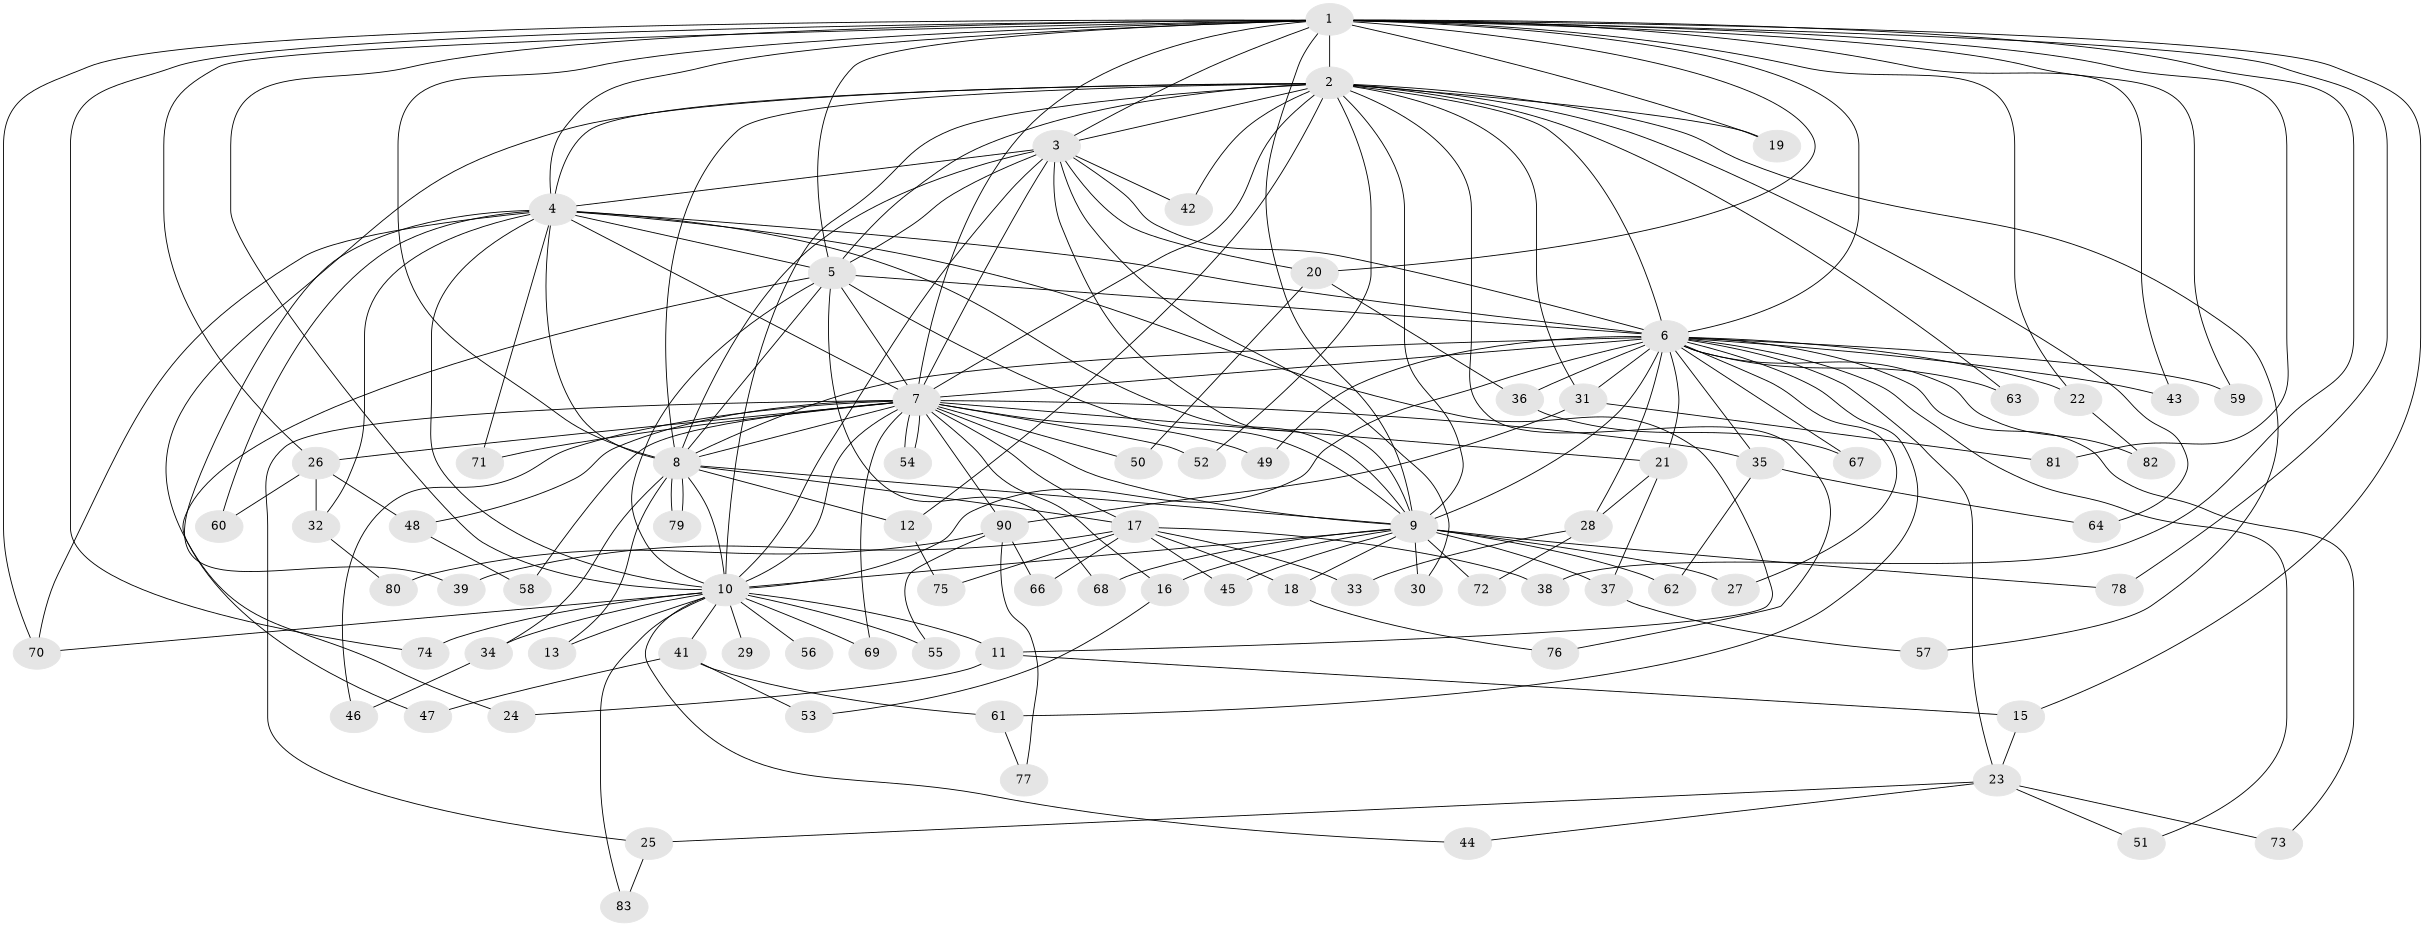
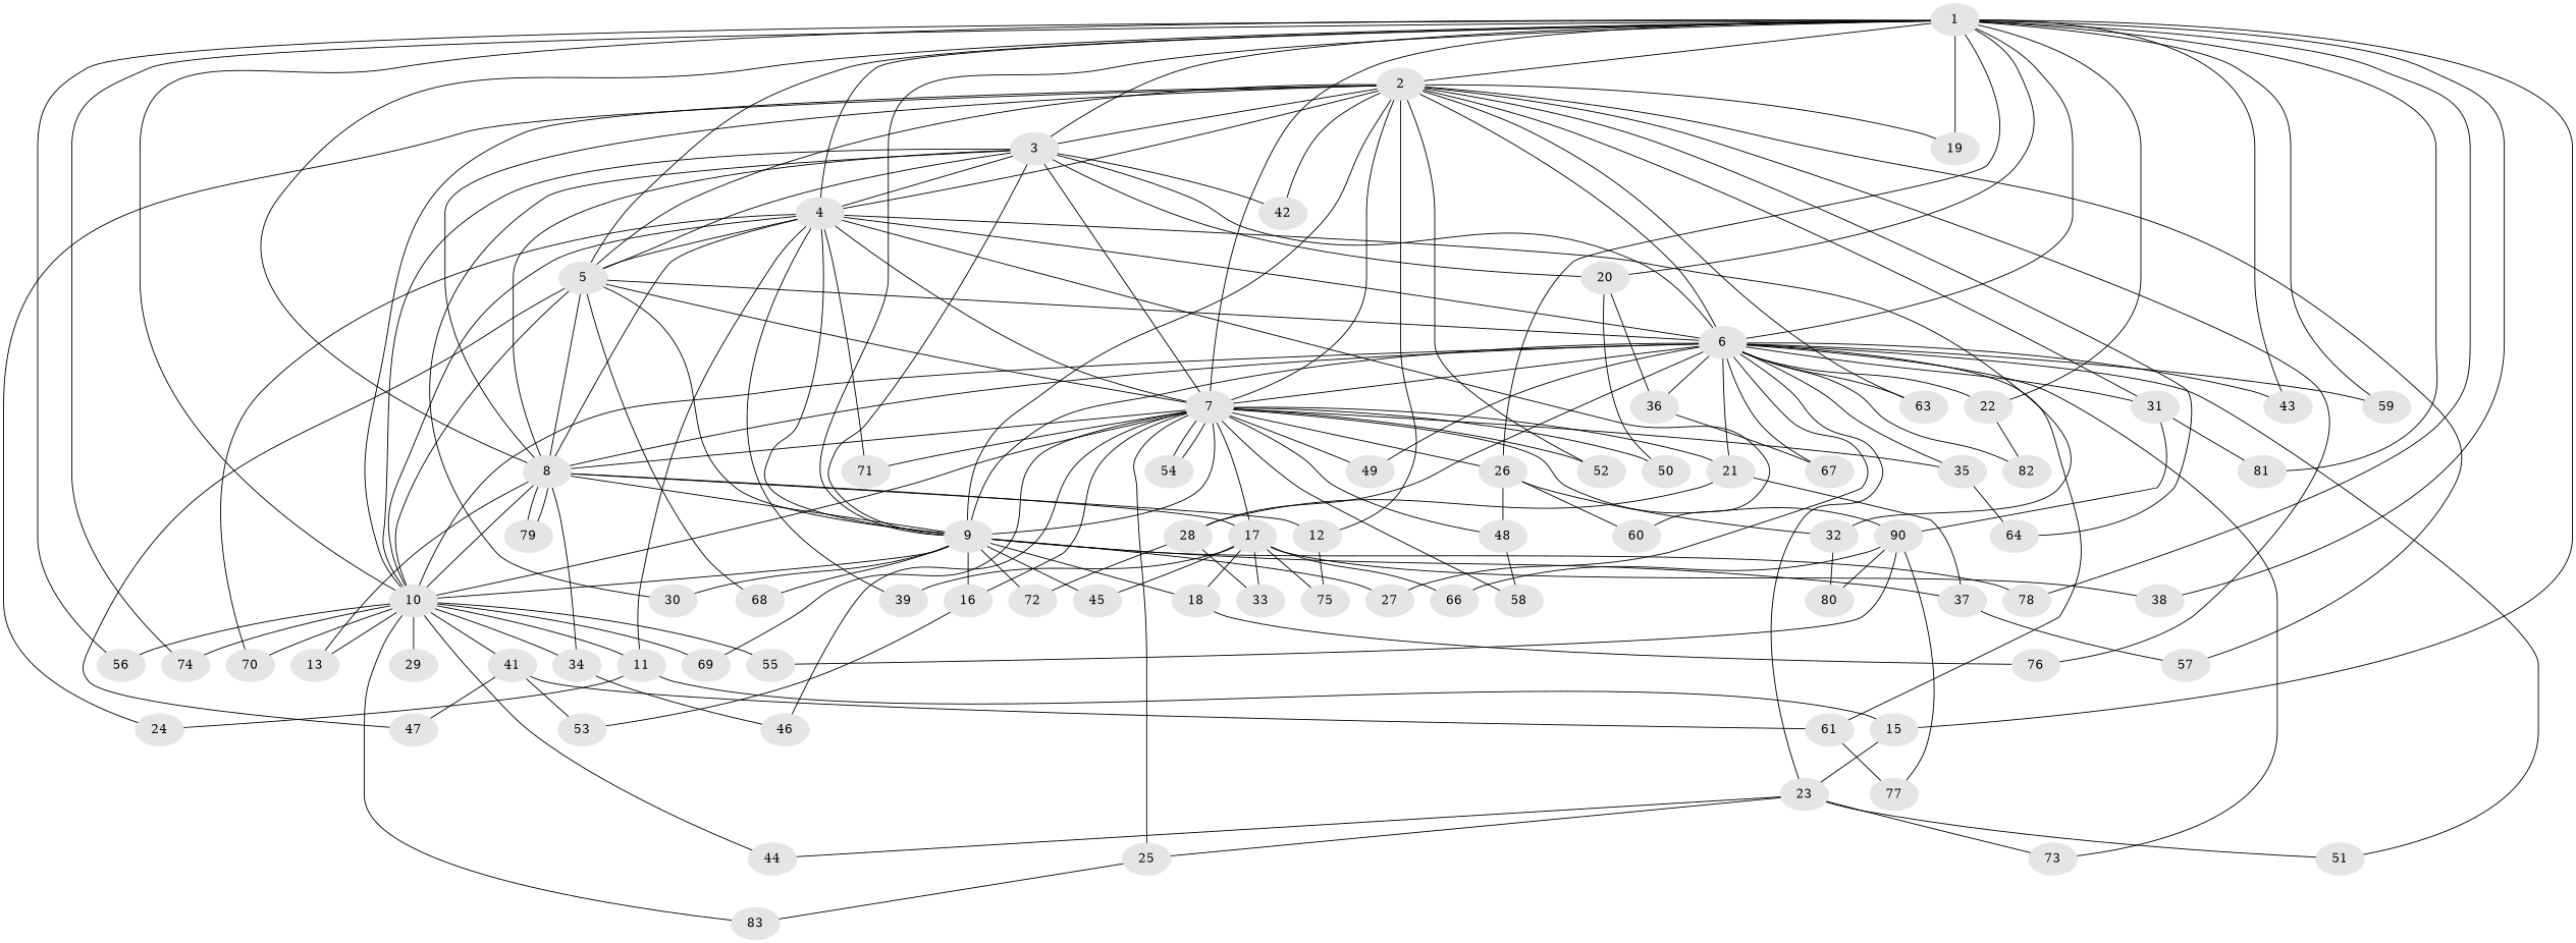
  graph {
    node [color=gray90 style=filled]
    1
    2
    3
    4
    5
    6
    7
    8
    9
    10
    15
    19
    20
    22
    26
    38
    43
    56
    59
    74
    78
    81
    12
    24
    31
    42
    52
    57
    63
    64
    76
    30
    11
    32
    39
    60
    70
    71
    47
    68
    21
    23
    27
    28
    35
    36
    49
    51
    61
    67
    73
    82
    16
    17
    25
    n56 [label=90]
    46
    48
    50
    54
    58
    69
    13
    34
    79
    18
    37
    45
-   62
    72
    29
    41
    44
    55
    83
    75
    80
    33
    77
    53
    66
    1 -- 2
    1 -- 3
    1 -- 4
    1 -- 5
    1 -- 6
    1 -- 7
    1 -- 8
    1 -- 9
    1 -- 10
    1 -- 15
    1 -- 19
    1 -- 20
    1 -- 22
    1 -- 26
    1 -- 38
    1 -- 43
-   1 -- 70
+   1 -- 56
    1 -- 59
    1 -- 74
    1 -- 78
    1 -- 81
    2 -- 3
    2 -- 4
    2 -- 5
    2 -- 6
    2 -- 7
    2 -- 8
    2 -- 9
    2 -- 10
    2 -- 19
    2 -- 12
    2 -- 24
    2 -- 31
    2 -- 42
    2 -- 52
    2 -- 57
    2 -- 63
    2 -- 64
    2 -- 76
    3 -- 4
    3 -- 5
    3 -- 6
    3 -- 7
    3 -- 8
    3 -- 9
    3 -- 10
    3 -- 20
    3 -- 42
    3 -- 30
    4 -- 5
    4 -- 6
    4 -- 7
    4 -- 8
    4 -- 9
    4 -- 10
    4 -- 11
    4 -- 32
    4 -- 39
    4 -- 60
    4 -- 70
    4 -- 71
    5 -- 6
    5 -- 7
    5 -- 8
    5 -- 9
    5 -- 10
    5 -- 47
    5 -- 68
    6 -- 7
    6 -- 8
    6 -- 9
    6 -- 10
    6 -- 22
    6 -- 43
    6 -- 59
    6 -- 31
    6 -- 63
    6 -- 21
    6 -- 23
    6 -- 27
    6 -- 28
    6 -- 35
    6 -- 36
    6 -- 49
    6 -- 51
    6 -- 61
    6 -- 67
    6 -- 73
    6 -- 82
    7 -- 8
    7 -- 9
    7 -- 10
    7 -- 26
    7 -- 52
    7 -- 71
    7 -- 21
    7 -- 35
    7 -- 49
    7 -- 16
    7 -- 17
    7 -- 25
    7 -- n56
    7 -- 46
    7 -- 48
    7 -- 50
    7 -- 54
    7 -- 54
    7 -- 58
    7 -- 69
    8 -- 9
    8 -- 10
    8 -- 12
    8 -- 17
    8 -- 13
    8 -- 34
    8 -- 79
    8 -- 79
    9 -- 10
    9 -- 78
    9 -- 30
    9 -- 68
    9 -- 27
    9 -- 16
    9 -- 18
    9 -- 37
    9 -- 45
-   9 -- 62
    9 -- 72
    10 -- 56
    10 -- 74
    10 -- 11
    10 -- 70
    10 -- 69
    10 -- 13
    10 -- 34
    10 -- 29
    10 -- 41
    10 -- 44
    10 -- 55
    10 -- 83
    15 -- 23
    20 -- 36
    20 -- 50
    22 -- 82
    26 -- 32
    26 -- 60
    26 -- 48
    12 -- 75
    31 -- 81
    31 -- n56
    11 -- 15
    11 -- 24
    32 -- 80
    21 -- 28
    21 -- 37
    23 -- 51
    23 -- 73
    23 -- 25
    23 -- 44
    28 -- 72
    28 -- 33
    35 -- 64
-   35 -- 62
    36 -- 67
    61 -- 77
    16 -- 53
    17 -- 38
    17 -- 39
    17 -- 18
    17 -- 45
    17 -- 75
    17 -- 33
    17 -- 66
    25 -- 83
    n56 -- 55
    n56 -- 80
    n56 -- 77
    n56 -- 66
    48 -- 58
    34 -- 46
    18 -- 76
    37 -- 57
    41 -- 47
    41 -- 61
    41 -- 53
  }
